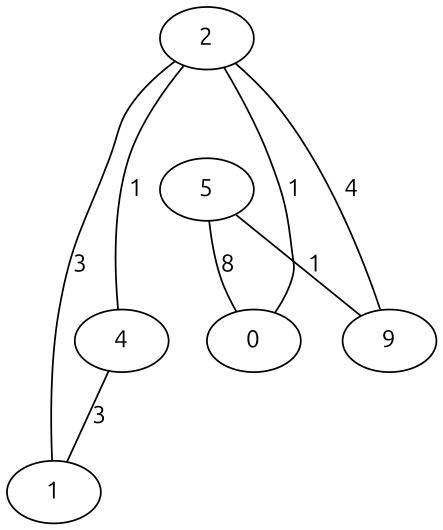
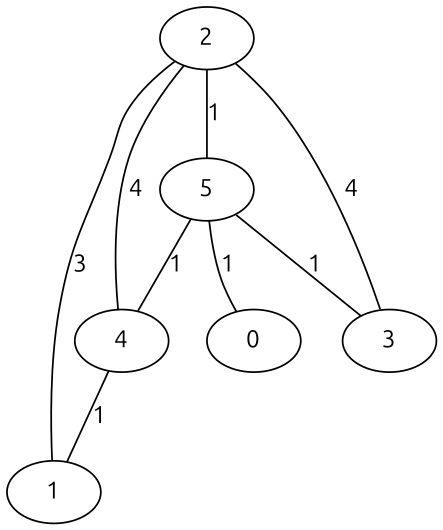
  graph {
    fontname=Ubuntu
    node [fontname=Ubuntu]
    edge [fontname=Ubuntu]
    2
    1
    0
-   3 [label=9]
+   3
    4
    5
    2 -- 1 [label=3]
-   2 -- 0 [label=1]
+   2 -- 5 [label=1]
    3 -- 2 [label=4]
-   4 -- 2 [label=1]
-   4 -- 1 [label=3]
-   5 -- 0 [label=8]
+   4 -- 2 [label=4]
+   4 -- 1 [label=1]
+   5 -- 0 [label=1]
    5 -- 3 [label=1]
+   5 -- 4 [label=1]
  }
